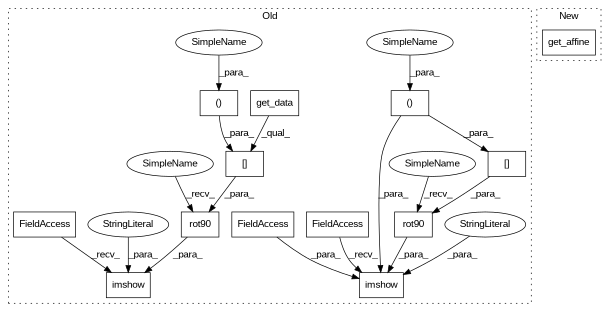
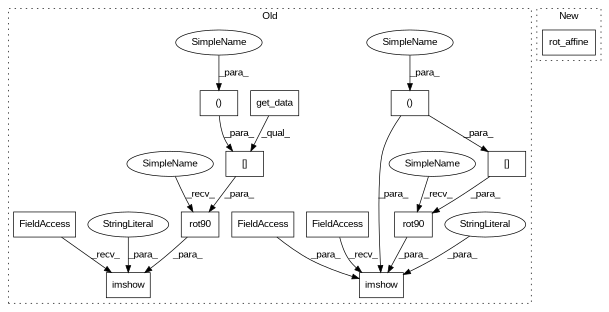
  digraph {
    fontname="Liberation Sans"
    node [a=32 l=10 shape=box fontname="Liberation Sans"]
    edge [fontname="Liberation Sans"]
    n1 [a=106 l=35 label="()" s=2748]
    n2 [a=2 l="14,2" label="[]" s="2734,2783"]
    n3 [a=106 l=35 label="()" s=2616]
    n4 [l="7,1" label=imshow s="2582,2690"]
    n5 [l="6,1" label=rot90 s="2595,2653"]
    n6 [l="6,1" label=rot90 s="2728,2785"]
    n7 [l="7,1" label=imshow s="2715,2823"]
    n8 [a=22 label=FieldAccess s=2697]
    n9 [a=22 label=FieldAccess s=2797]
    n10 [a=22 label=FieldAccess s=2564]
    n11 [a=2 l="15,2" label="[]" s="2601,2651"]
    n12 [a=45 l=9 label=StringLiteral s=2787 shape=ellipse]
    n13 [a=45 l=9 label=StringLiteral s=2655 shape=ellipse]
    n14 [label=get_data s=2433]
    n15 [a=42 l=5 label=SimpleName s=2722 shape=ellipse]
    n16 [a=42 l=5 label=SimpleName s=2589 shape=ellipse]
    n17 [a=42 l=12 label=SimpleName s=2771 shape=ellipse]
    n18 [a=42 l=12 label=SimpleName s=2639 shape=ellipse]
-   n19 [l=12 label=get_affine s=2523]
+   n19 [l=12 label=rot_affine s=2523]
    subgraph cluster_1 {
      label=Old
      style=dotted
      n1
      n2
      n3
      n4
      n5
      n6
      n7
      n8
      n9
      n10
      n11
      n12
      n13
      n14
      n15
      n16
      n17
      n18
    }
    subgraph cluster_2 {
      label=New
      style=dotted
      n19
    }
    n1 -> n2 [label=_para_]
    n1 -> n7 [label=_para_]
    n2 -> n6 [label=_para_]
    n3 -> n11 [label=_para_]
    n5 -> n4 [label=_para_]
    n6 -> n7 [label=_para_]
    n8 -> n7 [label=_recv_]
    n9 -> n7 [label=_para_]
    n10 -> n4 [label=_recv_]
    n11 -> n5 [label=_para_]
    n12 -> n7 [label=_para_]
    n13 -> n4 [label=_para_]
    n14 -> n11 [label=_qual_]
    n15 -> n6 [label=_recv_]
    n16 -> n5 [label=_recv_]
    n17 -> n1 [label=_para_]
    n18 -> n3 [label=_para_]
  }
